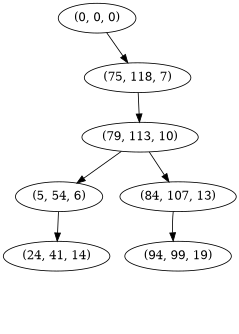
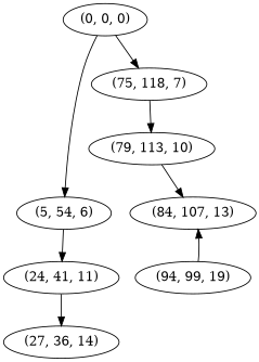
  digraph {
    n1 [label="(5, 54, 6)"]
    "(0, 0, 0)"
    n3 [label="(75, 118, 7)"]
-   "(24, 41, 11)" [label="(24, 41, 14)"]
+   "(24, 41, 11)"
    "(79, 113, 10)"
+   "(27, 36, 14)"
    n7 [label="(84, 107, 13)"]
    "(94, 99, 19)"
    n1 -> "(24, 41, 11)"
-   "(79, 113, 10)" -> n1
+   "(0, 0, 0)" -> n1
    "(0, 0, 0)" -> n3
    n3 -> "(79, 113, 10)"
+   "(24, 41, 11)" -> "(27, 36, 14)"
    "(79, 113, 10)" -> n7
-   n7 -> "(94, 99, 19)"
+   "(94, 99, 19)" -> n7
  }
